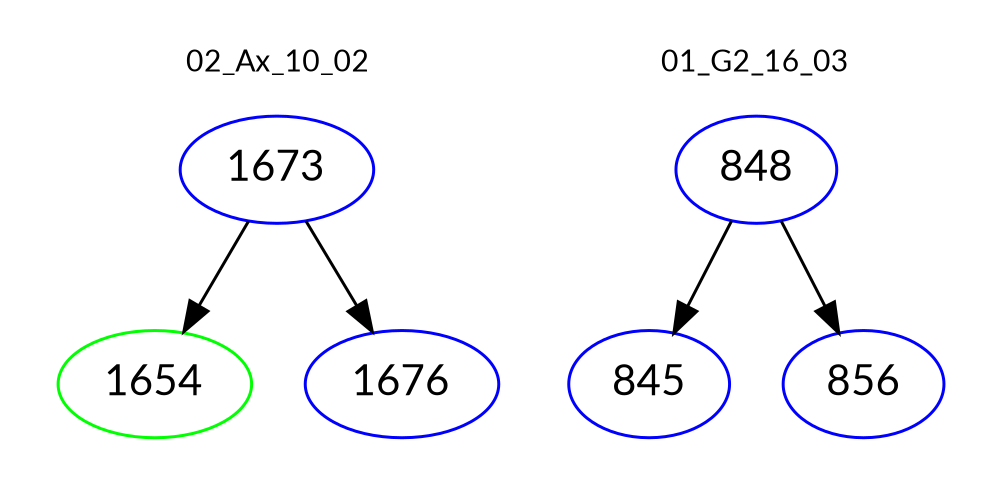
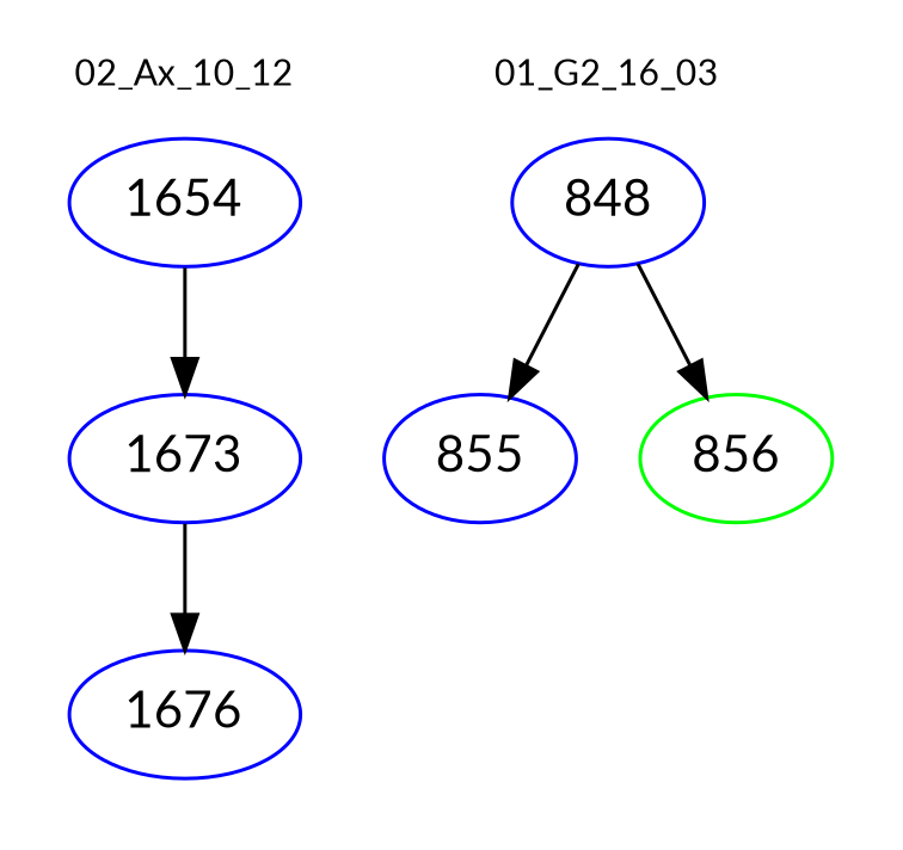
  digraph {
    fontname=Lato
    node [color=blue fontname=Lato]
    edge [color=black fontname=Lato]
    n1 [label=1673]
-   n2 [color=green label=1654]
+   n2 [label=1654]
    n3 [label=1676]
    n4 [label=848]
-   n5 [label=845]
-   n6 [label=856]
+   n5 [label=855]
+   n6 [color=green label=856]
    subgraph cluster_1 {
      color=white
      fontsize=10
-     label="02_Ax_10_02"
+     label="02_Ax_10_12"
      n1
      n2
      n3
    }
    subgraph cluster_2 {
      color=white
      fontsize=10
      label="01_G2_16_03"
      n4
      n5
      n6
    }
-   n1 -> n2
+   n2 -> n1
    n1 -> n3
    n4 -> n5
    n4 -> n6
  }
